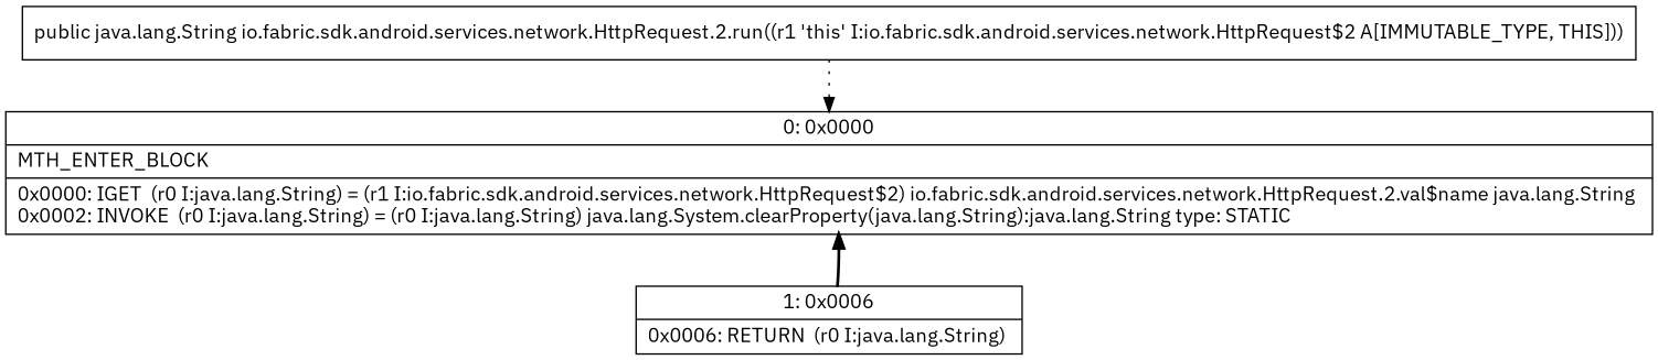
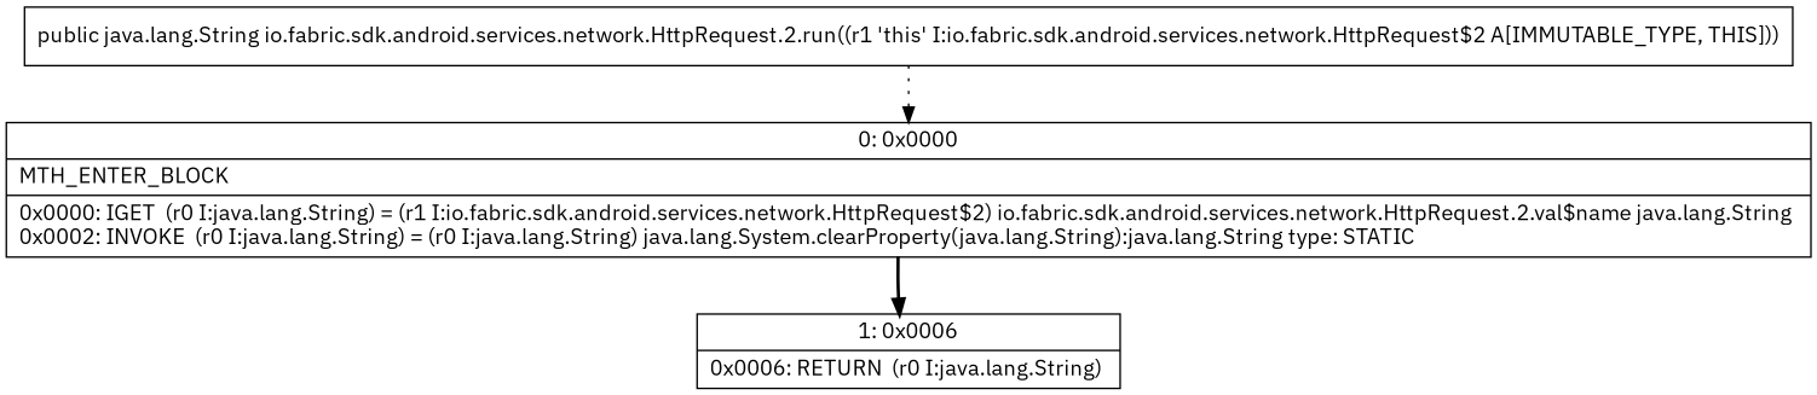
  digraph {
    fontname="IBM Plex Sans"
    node [shape=record fontname="IBM Plex Sans"]
    edge [fontname="IBM Plex Sans"]
    n1 [label="{0\:\ 0x0000|MTH_ENTER_BLOCK\l|0x0000: IGET  (r0 I:java.lang.String) = (r1 I:io.fabric.sdk.android.services.network.HttpRequest$2) io.fabric.sdk.android.services.network.HttpRequest.2.val$name java.lang.String \l0x0002: INVOKE  (r0 I:java.lang.String) = (r0 I:java.lang.String) java.lang.System.clearProperty(java.lang.String):java.lang.String type: STATIC \l}"]
    n2 [label="{1\:\ 0x0006|0x0006: RETURN  (r0 I:java.lang.String) \l}"]
    n3 [label="{public java.lang.String io.fabric.sdk.android.services.network.HttpRequest.2.run((r1 'this' I:io.fabric.sdk.android.services.network.HttpRequest$2 A[IMMUTABLE_TYPE, THIS])) }"]
-   n2 -> n1 [style=bold]
+   n1 -> n2 [style=bold]
    n3 -> n1 [style=dotted]
  }
